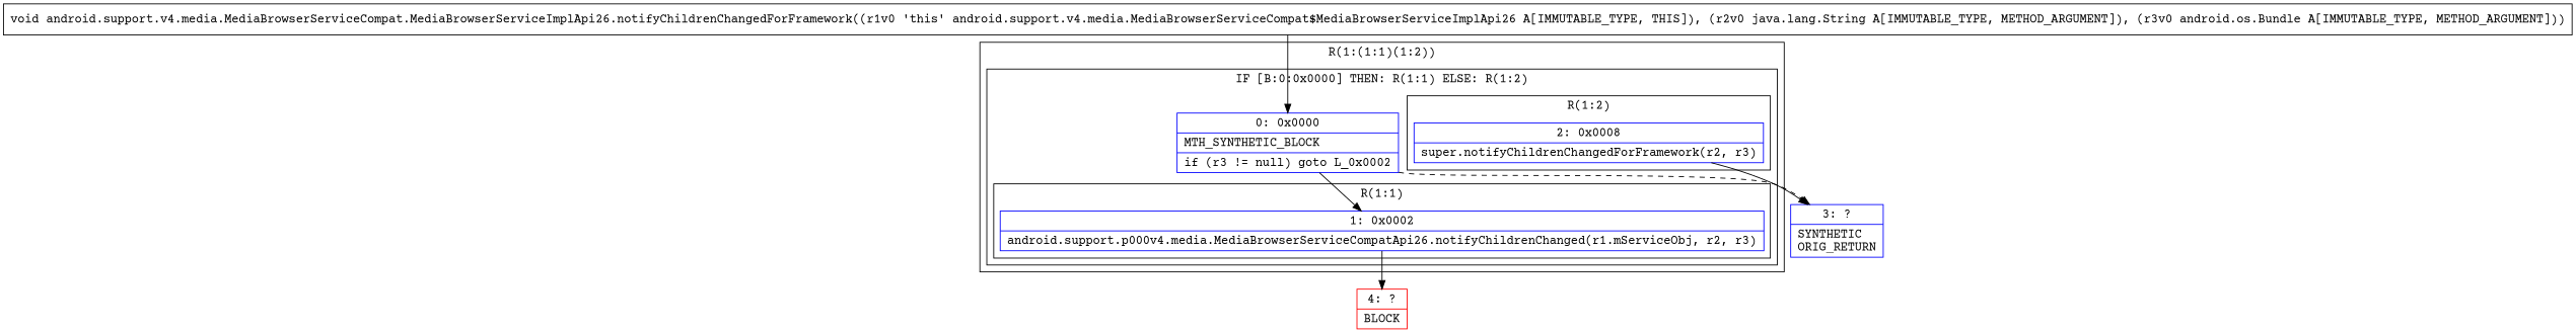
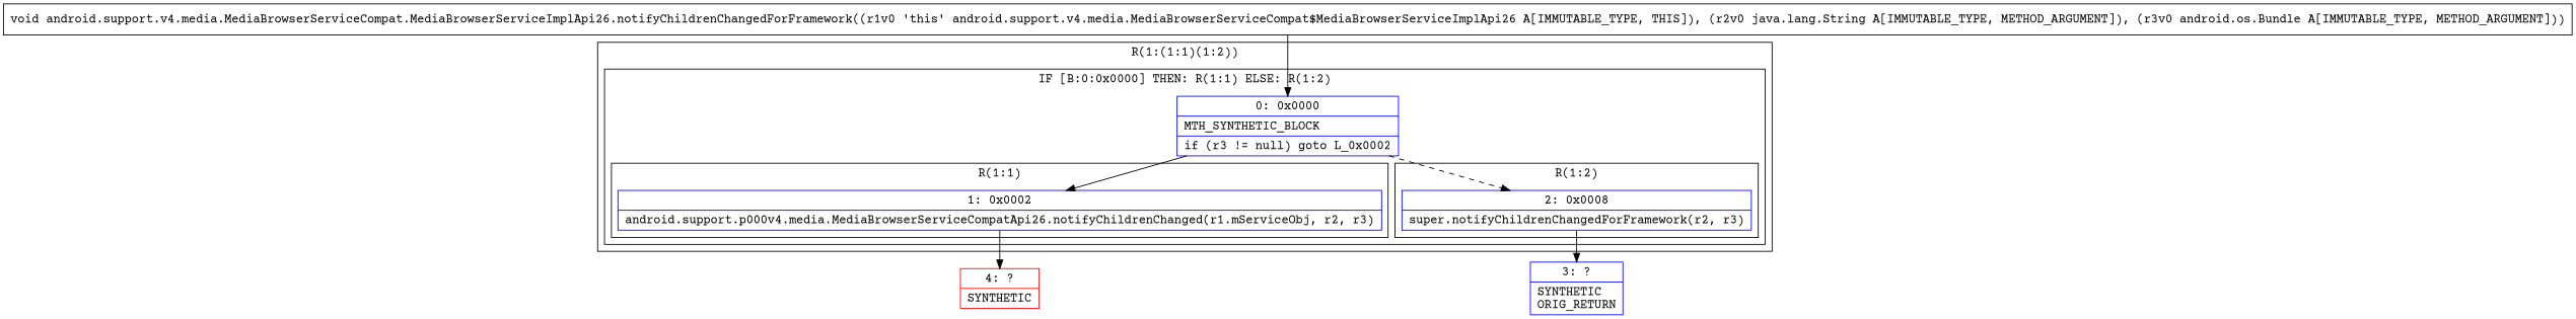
  digraph {
    fontname="Courier Prime"
    node [color=blue fontname="Courier Prime" shape=record]
    edge [fontname="Courier Prime"]
    n1 [label="{1\:\ 0x0002|android.support.p000v4.media.MediaBrowserServiceCompatApi26.notifyChildrenChanged(r1.mServiceObj, r2, r3)\l}"]
    n2 [label="{2\:\ 0x0008|super.notifyChildrenChangedForFramework(r2, r3)\l}"]
    n3 [label="{0\:\ 0x0000|MTH_SYNTHETIC_BLOCK\l|if (r3 != null) goto L_0x0002\l}"]
-   n4 [color=red label="{4\:\ ?|BLOCK\l}"]
+   n4 [color=red label="{4\:\ ?|SYNTHETIC\l}"]
    n5 [label="{3\:\ ?|SYNTHETIC\lORIG_RETURN\l}"]
    n6 [label="{void android.support.v4.media.MediaBrowserServiceCompat.MediaBrowserServiceImplApi26.notifyChildrenChangedForFramework((r1v0 'this' android.support.v4.media.MediaBrowserServiceCompat$MediaBrowserServiceImplApi26 A[IMMUTABLE_TYPE, THIS]), (r2v0 java.lang.String A[IMMUTABLE_TYPE, METHOD_ARGUMENT]), (r3v0 android.os.Bundle A[IMMUTABLE_TYPE, METHOD_ARGUMENT])) }" color=""]
    subgraph cluster_1 {
      label="R(1:(1:1)(1:2))"
      subgraph cluster_2 {
        label="IF [B:0:0x0000] THEN: R(1:1) ELSE: R(1:2)"
        n3
        subgraph cluster_3 {
          label="R(1:1)"
          n1
        }
        subgraph cluster_4 {
          label="R(1:2)"
          n2
        }
      }
    }
    n1 -> n4
    n2 -> n5
    n3 -> n1
-   n3 -> n5 [style=dashed]
+   n3 -> n2 [style=dashed]
    n6 -> n3
  }
